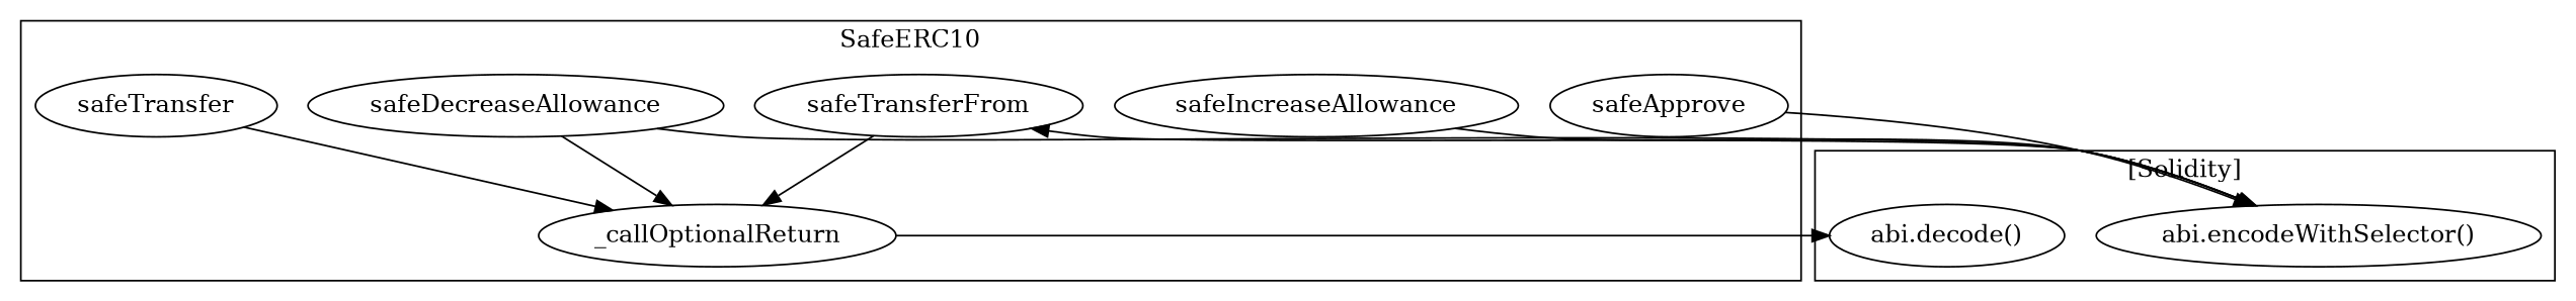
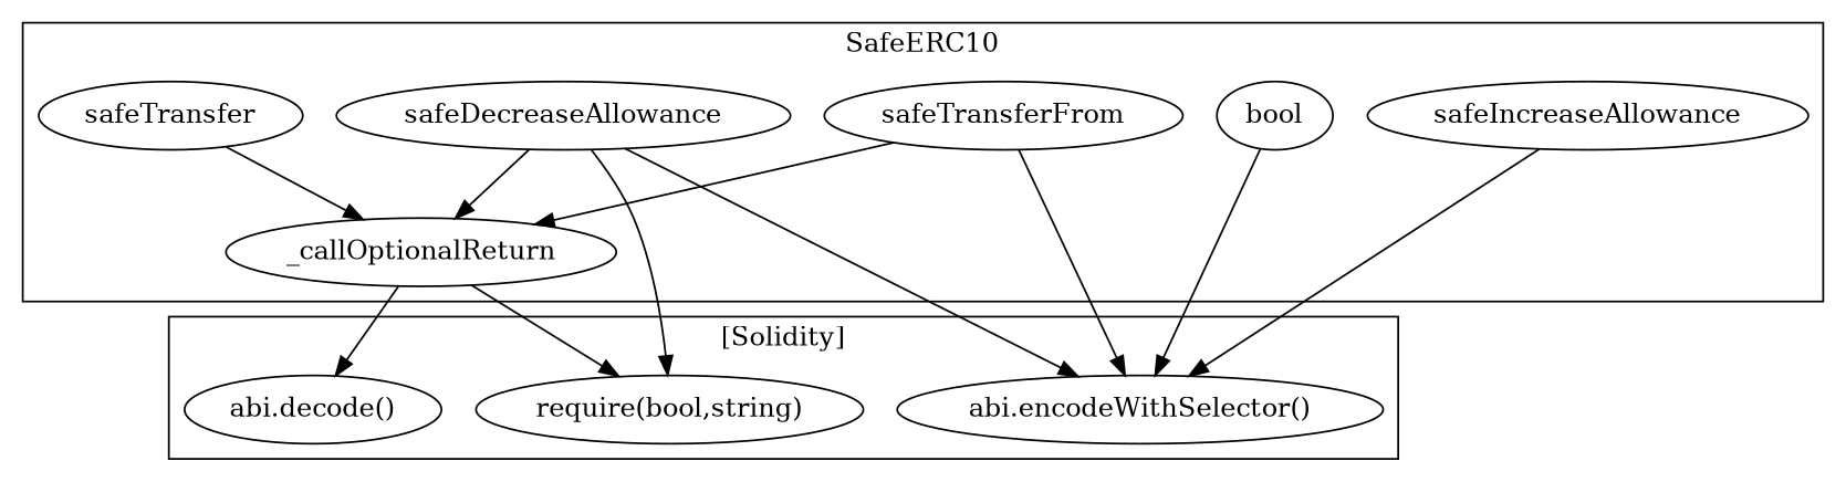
  strict digraph {
    n1 [label=safeTransferFrom]
    n2 [label=_callOptionalReturn]
    n3 [label=safeDecreaseAllowance]
-   n4 [label=safeApprove]
+   n4 [label=bool]
    n5 [label=safeIncreaseAllowance]
    n6 [label=safeTransfer]
    "abi.encodeWithSelector()"
+   "require(bool,string)"
    "abi.decode()"
    subgraph cluster_1 {
      label=SafeERC10
      n1
      n2
      n3
      n4
      n5
      n6
    }
    subgraph cluster_2 {
      label="[Solidity]"
      "abi.encodeWithSelector()"
+     "require(bool,string)"
      "abi.decode()"
    }
    n1 -> n2
-   "abi.encodeWithSelector()" -> n1
+   n1 -> "abi.encodeWithSelector()"
+   n2 -> "require(bool,string)"
    n2 -> "abi.decode()"
    n3 -> n2
    n3 -> "abi.encodeWithSelector()"
+   n3 -> "require(bool,string)"
    n4 -> "abi.encodeWithSelector()"
    n5 -> "abi.encodeWithSelector()"
    n6 -> n2
  }
